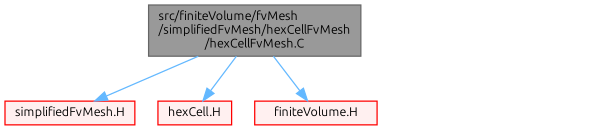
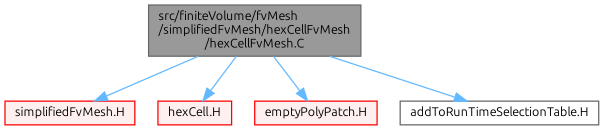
  digraph {
    fontname=Ubuntu
    node [color=red fillcolor="#FFF0F0" fontname=Ubuntu fontsize=10 shape=box style=filled]
    edge [color=steelblue1 fontname=Ubuntu fontsize=10 labelfontname=Helvetica labelfontsize=10 style=solid]
    n1 [color=gray40 fillcolor=grey60 fontcolor=black height=0.2 label="src/finiteVolume/fvMesh\l/simplifiedFvMesh/hexCellFvMesh\l/hexCellFvMesh.C" width=0.4]
    n2 [height=0.2 label="simplifiedFvMesh.H" width=0.4]
    n3 [height=0.2 label="hexCell.H" width=0.4]
-   n4 [height=0.2 label="finiteVolume.H" width=0.4]
+   n4 [height=0.2 label="emptyPolyPatch.H" width=0.4]
+   n5 [color=grey40 fillcolor=white height=0.2 label="addToRunTimeSelectionTable.H" width=0.4]
    n1 -> n2
    n1 -> n3
    n1 -> n4
+   n1 -> n5
  }
